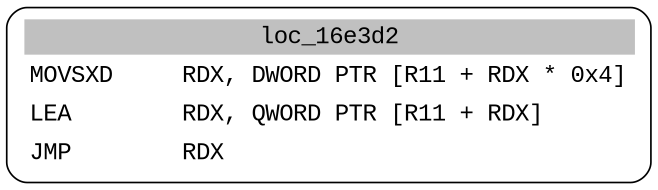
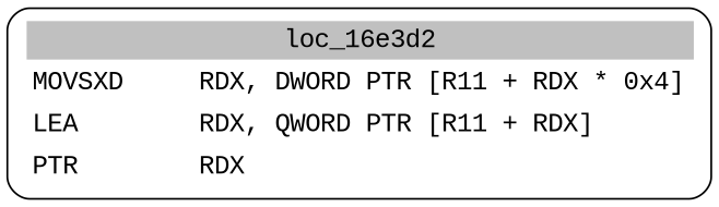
  digraph {
-   n1 [fontname="Courier New" label=<<table border="0" cellborder="0" cellpadding="3"><tr><td align="center" colspan="2" bgcolor="grey">loc_16e3d2</td></tr><tr><td align="left">MOVSXD     RDX, DWORD PTR [R11 + RDX * 0x4]</td></tr><tr><td align="left">LEA        RDX, QWORD PTR [R11 + RDX]</td></tr><tr><td align="left">JMP        RDX</td></tr></table>> shape=Mrecord]
+   n1 [fontname="Courier New" label=<<table border="0" cellborder="0" cellpadding="3"><tr><td align="center" colspan="2" bgcolor="grey">loc_16e3d2</td></tr><tr><td align="left">MOVSXD     RDX, DWORD PTR [R11 + RDX * 0x4]</td></tr><tr><td align="left">LEA        RDX, QWORD PTR [R11 + RDX]</td></tr><tr><td align="left">PTR        RDX</td></tr></table>> shape=Mrecord]
  }
